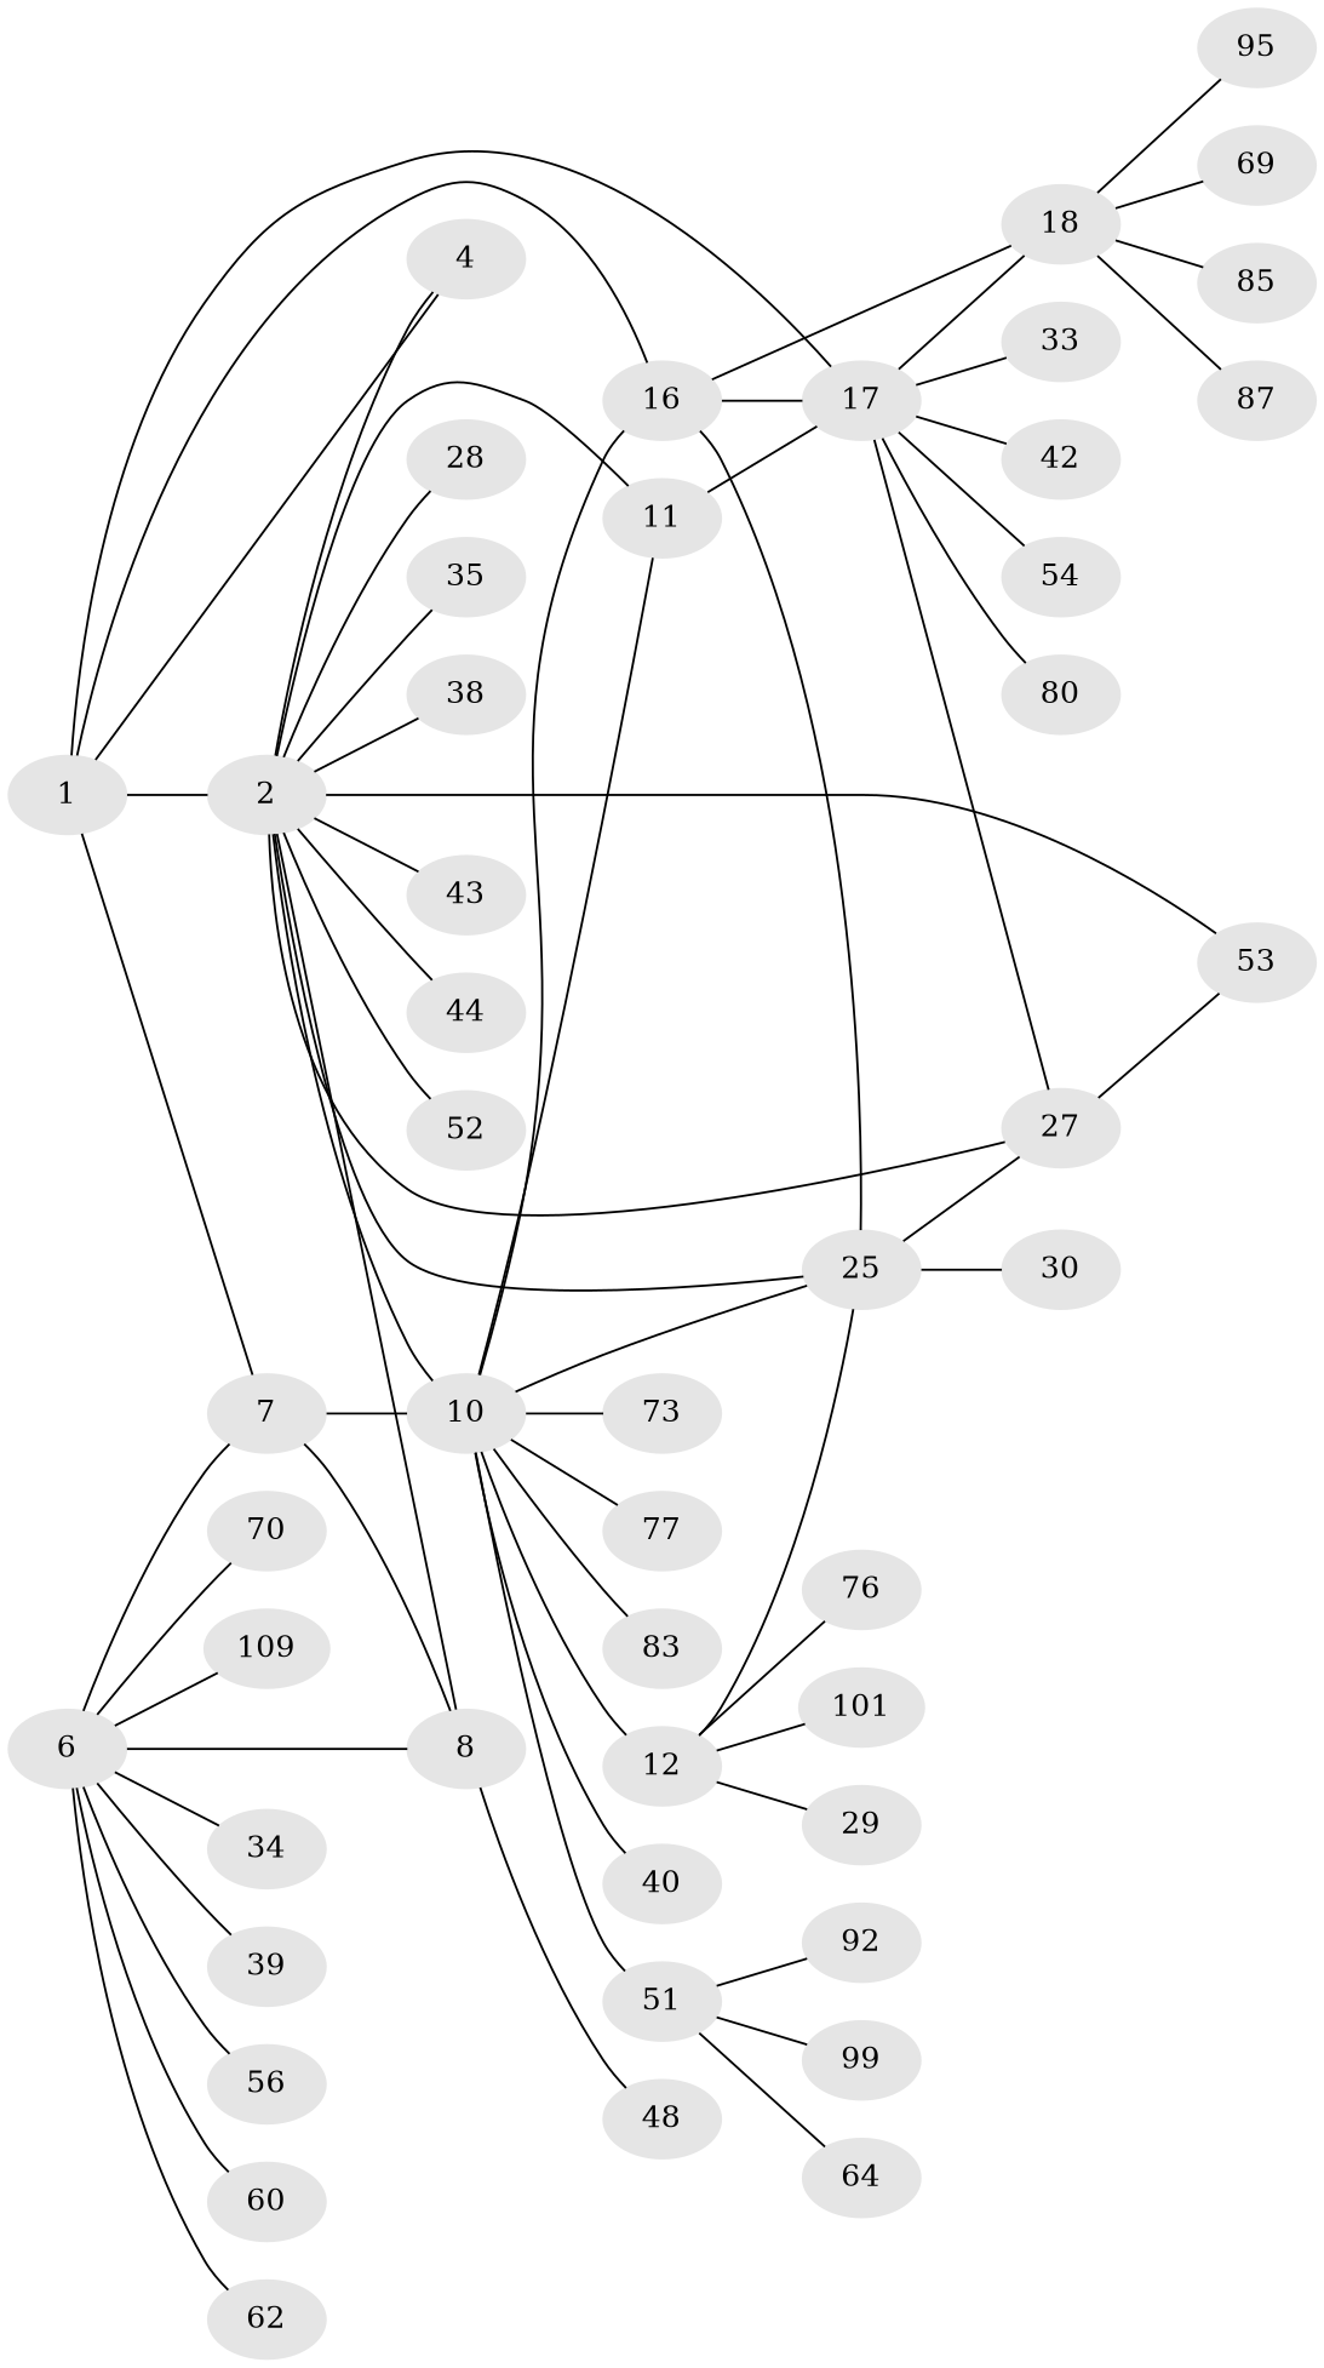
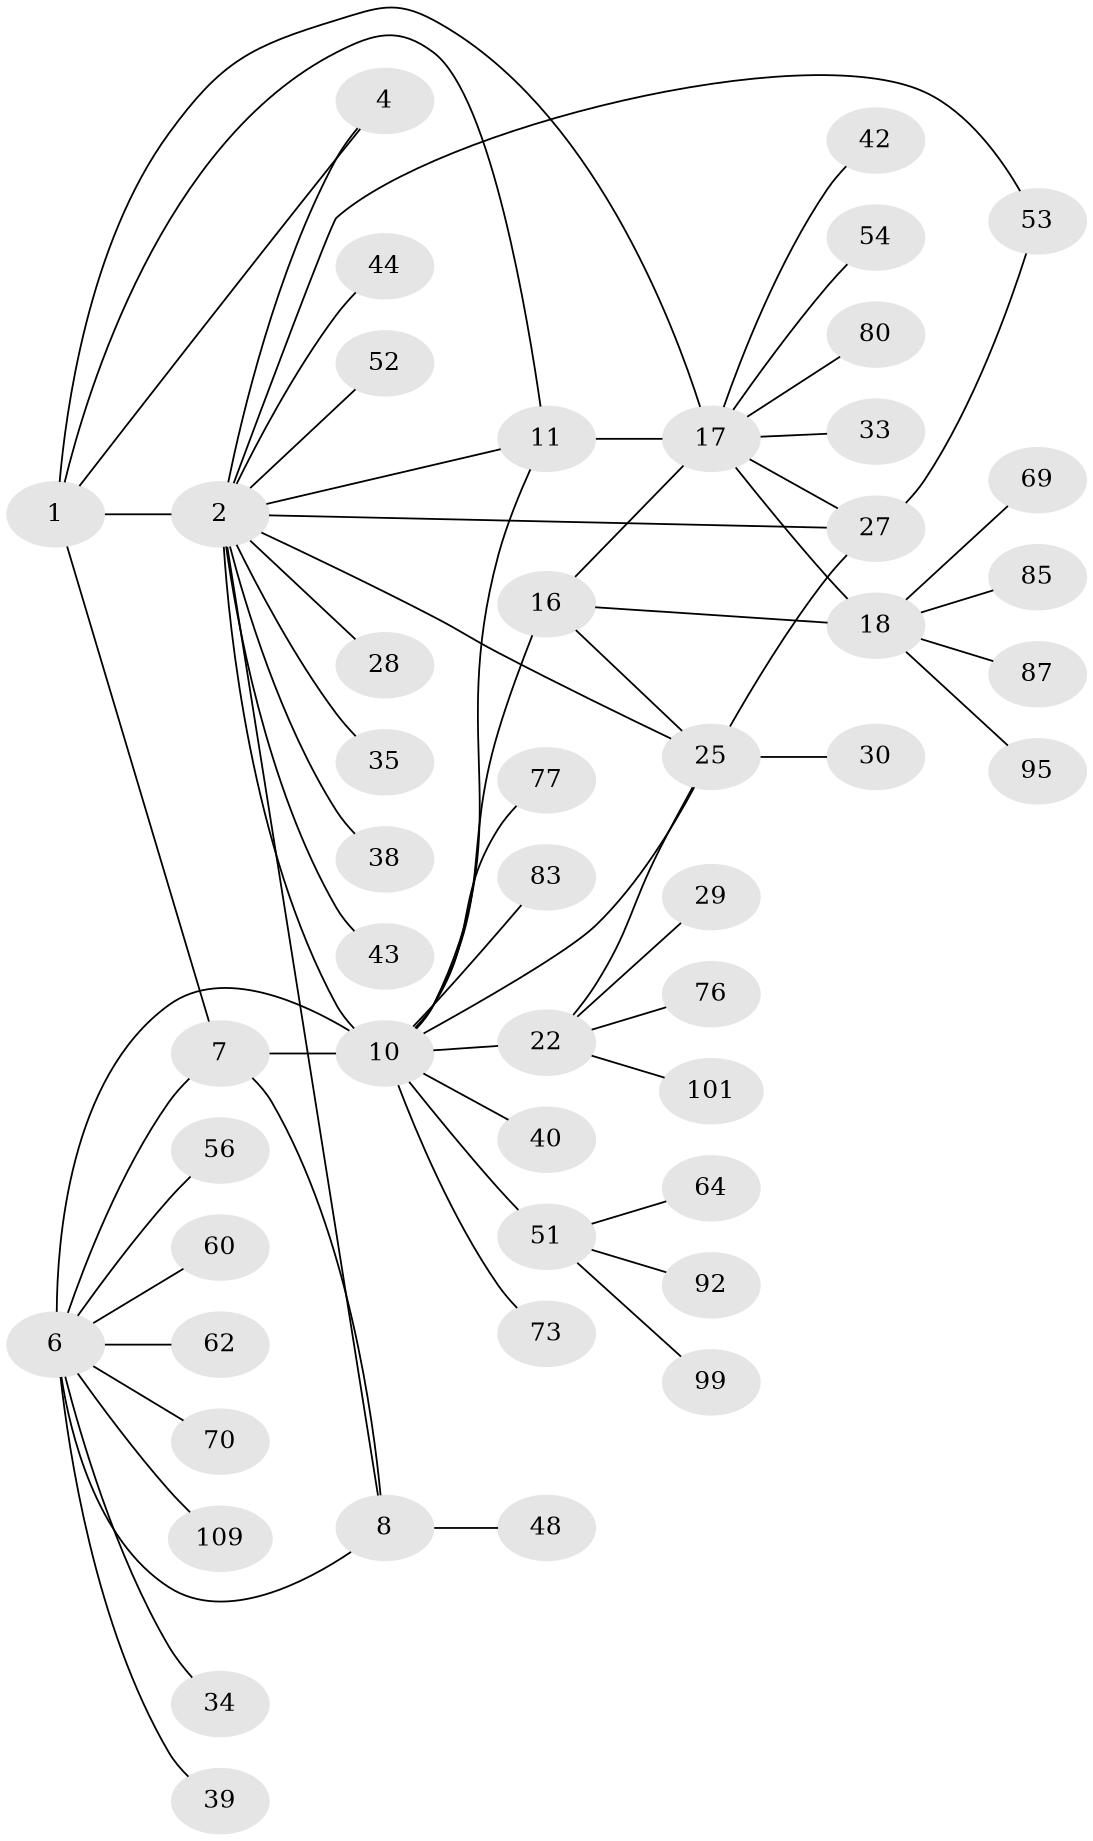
  graph {
    rankdir=LR
    node [color=gray90 style=filled]
    1 [super="+36"]
    2 [super="+5+3"]
    4
    7 [super="+26"]
    16 [super="+21+32+31"]
    17 [super="+20+97+19"]
    8 [super="+37"]
    10 [super="+12"]
    11 [super="+89+75"]
    25
    27 [super="+46"]
    28 [super="+71"]
    35
    38
    43 [super="+81"]
    44
    52
    53
    18
    33
    42 [super="+57"]
    54
    80
    48
-   22 [super="+61+78" label=12]
+   22 [super="+61+78"]
    40
    51
    73
    77
    83
    30
    6 [super="+9+47"]
    34
    39
    56
    60
    62
    70
    n39 [label=109]
    69
    85
    87
    95
    29
    76
    101
    64
    92
    99
    1 -- 2 [weight=3]
    1 -- 4
    1 -- 7
-   1 -- 16
+   1 -- 11
    1 -- 17
    2 -- 4 [weight=3]
    2 -- 8
    2 -- 10 [weight=4]
    2 -- 11 [weight=2]
    2 -- 25
    2 -- 27
    2 -- 28
    2 -- 35
    2 -- 38
    2 -- 43
    2 -- 44
    2 -- 52
    2 -- 53
    7 -- 8
    7 -- 10 [weight=2]
    16 -- 17 [weight=3]
    16 -- 25
    16 -- 18
    17 -- 27
    17 -- 18 [weight=3]
    17 -- 33
    17 -- 42
    17 -- 54
    17 -- 80
    8 -- 48
    10 -- 16 [weight=2]
    10 -- 11 [weight=2]
    10 -- 25 [weight=2]
    10 -- 22 [weight=2]
    10 -- 40
    10 -- 51
    10 -- 73
    10 -- 77
    10 -- 83
    11 -- 17
    25 -- 27
    25 -- 30
    27 -- 53
    18 -- 69
    18 -- 85
    18 -- 87
    18 -- 95
    22 -- 25
    22 -- 29
    22 -- 76
    22 -- 101
    51 -- 64
    51 -- 92
    51 -- 99
    6 -- 7 [weight=2]
    6 -- 8 [weight=2]
+   6 -- 10 [weight=2]
    6 -- 34
    6 -- 39
    6 -- 56
    6 -- 60
    6 -- 62
    6 -- 70
    6 -- n39
  }
